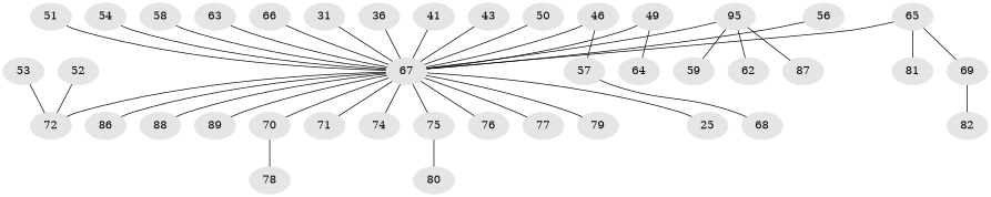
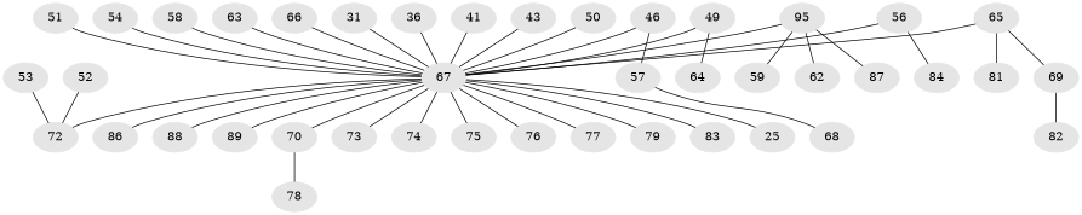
  graph {
    node [color=gray90 style=filled]
    67 [super="+7+16+9+25+15+23+32+26+30+34+29+39+61"]
    72 [super="+19"]
    70
-   71
+   71 [label=73]
    74 [super="+8"]
    75 [super="+11+13+73"]
    76
    77
    79
+   83
    n11 [label=25]
    86
    88
    89
    31
    36
    41
    43
    46
    57
    68
    49 [super="+18+27+37+38+35"]
    64
    50
    51
    52
    53
    54
    n29 [label=95 super="+48+28+47"]
    59
    62
    87
    56 [super="+45"]
+   84
    58 [super="+20"]
    63
    65 [super="+42"]
    69
    81
    82
    66 [super="+44"]
    78
-   80
    67 -- 72
    67 -- 70
    67 -- 71
    67 -- 74
    67 -- 75
    67 -- 76
    67 -- 77
    67 -- 79
+   67 -- 83
    67 -- n11
    67 -- 86
    67 -- 88
    67 -- 89
    70 -- 78
-   75 -- 80
    31 -- 67
    36 -- 67
    41 -- 67
    43 -- 67
    46 -- 67
    46 -- 57
    57 -- 68
    49 -- 67
    49 -- 64
    50 -- 67
    51 -- 67
    52 -- 72
    53 -- 72
    54 -- 67
    n29 -- 67
    n29 -- 59
    n29 -- 62
    n29 -- 87
    56 -- 67
+   56 -- 84
    58 -- 67
    63 -- 67
    65 -- 67
    65 -- 69
    65 -- 81
    69 -- 82
    66 -- 67
  }
